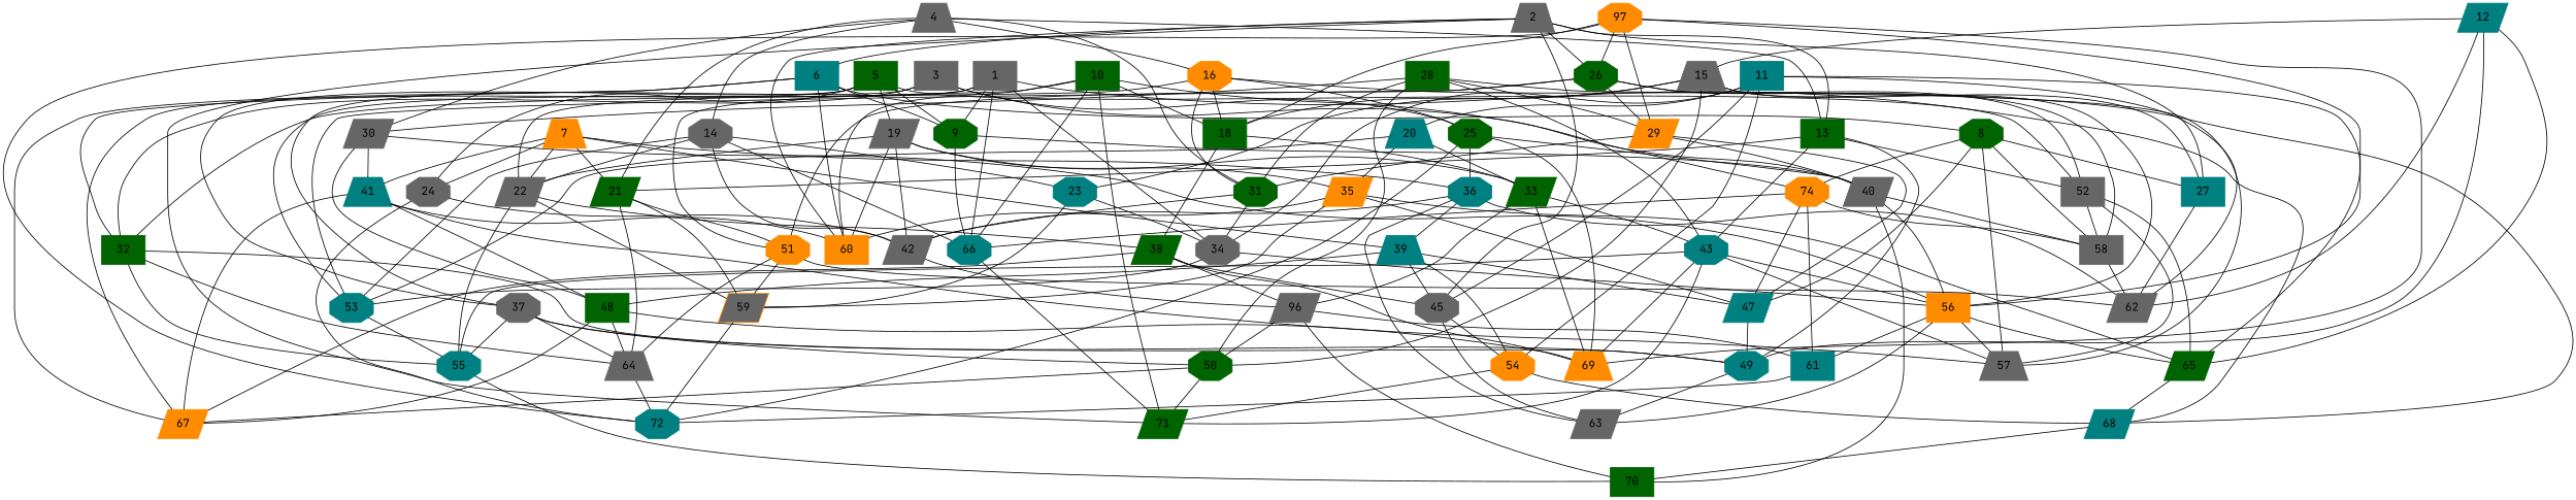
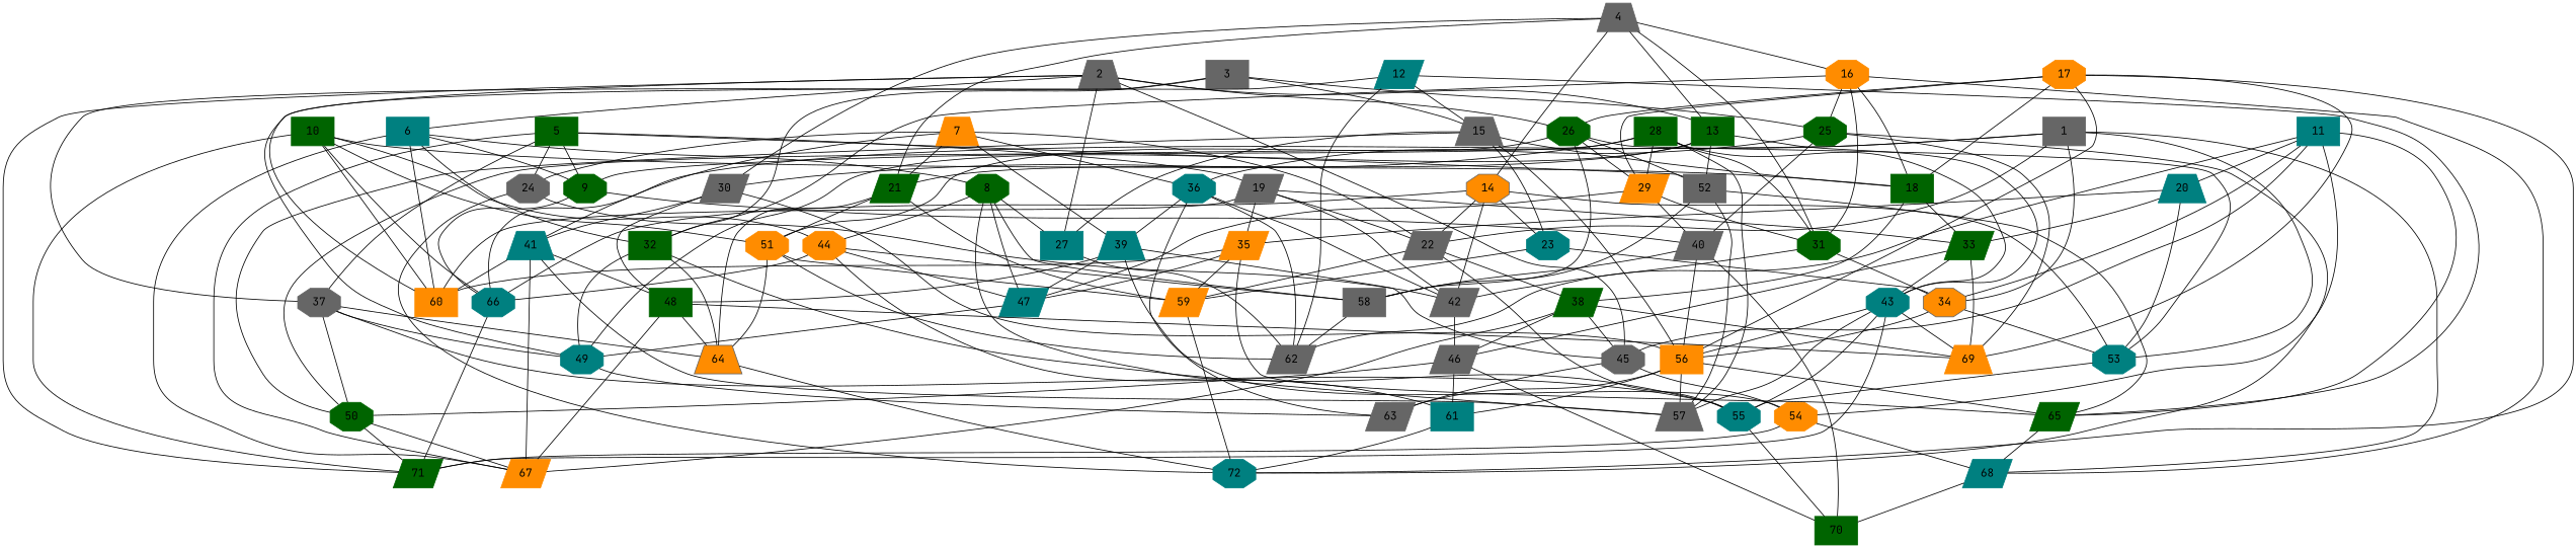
  graph {
    fontname="JetBrains Mono"
    node [color=gray40 fontname="JetBrains Mono" shape=octagon style=filled]
    edge [fontname="JetBrains Mono" weight=1.0]
    1 [shape=box]
    9 [color=darkgreen]
    22 [shape=parallelogram]
-   34
+   34 [fillcolor=darkorange]
    53 [color=teal]
    66 [color=teal]
    68 [color=teal shape=parallelogram]
    40 [shape=parallelogram]
    38 [color=darkgreen shape=parallelogram]
-   59 [color=darkorange shape=parallelogram fillcolor=gray40]
+   59 [color=darkorange shape=parallelogram]
    55 [color=teal]
    56 [color=darkorange shape=box]
    71 [color=darkgreen shape=parallelogram]
    70 [color=darkgreen shape=box]
    2 [shape=trapezium]
    6 [color=teal shape=box]
    13 [color=darkgreen shape=box]
    26 [color=darkgreen]
    27 [color=teal shape=box]
    45
    60 [color=darkorange shape=box]
    32 [color=darkgreen shape=box]
    67 [color=darkorange shape=parallelogram]
    8 [color=darkgreen]
    21 [color=darkgreen shape=parallelogram]
    52 [shape=box]
    49 [color=teal]
    43 [color=teal]
    58 [shape=box]
    51 [color=darkorange]
    29 [color=darkorange shape=parallelogram]
    62 [shape=parallelogram]
    54 [color=darkorange]
    63 [shape=parallelogram]
    3 [shape=box]
    25 [color=darkgreen]
    37
    36 [color=teal]
    69 [color=darkorange shape=trapezium]
    72 [color=teal]
-   64 [shape=trapezium]
+   64 [shape=trapezium fillcolor=darkorange]
    50 [color=darkgreen]
    4 [shape=trapezium]
-   14
+   14 [fillcolor=darkorange]
    16 [color=darkorange]
    30 [shape=parallelogram]
    31 [color=darkgreen]
    23 [color=teal]
    42 [shape=parallelogram]
    18 [color=darkgreen shape=box]
    41 [color=teal shape=trapezium]
    48 [color=darkgreen shape=box]
    5 [color=darkgreen shape=box]
    19 [shape=parallelogram]
    24
    33 [color=darkgreen shape=parallelogram]
    35 [color=darkorange shape=parallelogram]
    57 [shape=trapezium]
    65 [color=darkgreen shape=parallelogram]
-   44 [color=darkorange label=74]
+   44 [color=darkorange]
    47 [color=teal shape=parallelogram]
    7 [color=darkorange shape=trapezium]
    39 [color=teal shape=trapezium]
    61 [color=teal shape=box]
    10 [color=darkgreen shape=box]
    11 [color=teal shape=box]
    20 [color=teal shape=trapezium]
    12 [color=teal shape=parallelogram]
    15 [shape=trapezium]
-   46 [shape=parallelogram label=96]
-   17 [color=darkorange label=97]
+   46 [shape=parallelogram]
+   17 [color=darkorange]
    28 [color=darkgreen shape=box]
    1 -- 9
    1 -- 22
    1 -- 34
    1 -- 53
    1 -- 66
    1 -- 68
    9 -- 66
    9 -- 40 [weight=2.0]
    22 -- 38
    22 -- 59
    22 -- 55
    34 -- 53
    34 -- 56
    53 -- 55
    66 -- 71
    68 -- 70
    40 -- 56
    40 -- 70
    40 -- 58
    38 -- 45
    38 -- 67
    38 -- 69
    38 -- 46
    59 -- 72
    55 -- 70
    56 -- 63
    56 -- 57
    56 -- 65
    56 -- 61
    2 -- 71
    2 -- 6
    2 -- 13
    2 -- 26 [weight=2.0]
    2 -- 27
    2 -- 45
    2 -- 60
    6 -- 9
    6 -- 60
    6 -- 32
    6 -- 67
    6 -- 8
    13 -- 21
    13 -- 52
    13 -- 49
    13 -- 43
    26 -- 53
    26 -- 52
    26 -- 58
    26 -- 51
    26 -- 29
    27 -- 62
    45 -- 54
    45 -- 63
    32 -- 55
    32 -- 49
    32 -- 64
    8 -- 27
    8 -- 58
    8 -- 57
    8 -- 44
    8 -- 47
    21 -- 59
    21 -- 51
    21 -- 64
    52 -- 58
    52 -- 57
    52 -- 65
    49 -- 63
    43 -- 55
    43 -- 56
    43 -- 71
    43 -- 69
    43 -- 57
    58 -- 62
    51 -- 59
    51 -- 62
    51 -- 64
    29 -- 40
    29 -- 31
    29 -- 47
    54 -- 68 [weight=2.0]
    54 -- 71
-   3 -- 40
+   3 -- 15
    3 -- 32
    3 -- 25
    3 -- 37
    25 -- 40
    25 -- 36
    25 -- 69
    25 -- 72
    37 -- 55
    37 -- 49
    37 -- 64
    37 -- 50
    36 -- 62
    36 -- 63
    36 -- 42
    36 -- 39
    64 -- 72
    50 -- 71
    50 -- 67
    4 -- 13
    4 -- 21
    4 -- 14
    4 -- 16
    4 -- 30
    4 -- 31
    14 -- 22
    14 -- 53
    14 -- 66
    14 -- 23
    14 -- 42
    16 -- 68
    16 -- 32
    16 -- 25
    16 -- 31
    16 -- 18
    30 -- 56
    30 -- 41
    30 -- 48
    31 -- 34
    31 -- 42
    23 -- 34
    23 -- 59
    42 -- 46
    18 -- 38
    18 -- 33
    41 -- 60
    41 -- 67
    41 -- 48
    41 -- 57
    48 -- 67
    48 -- 69
    48 -- 64
    5 -- 9
    5 -- 67
    5 -- 52
    5 -- 37
    5 -- 19
    5 -- 24
    19 -- 22
    19 -- 60
    19 -- 42
    19 -- 33
    19 -- 35
    24 -- 72
    24 -- 42
    33 -- 43
    33 -- 69
    33 -- 46
    35 -- 59
    35 -- 60
    35 -- 65
    35 -- 47
    65 -- 68
    44 -- 66
    44 -- 58
    44 -- 47
    44 -- 61
    47 -- 49
    7 -- 22
    7 -- 21
    7 -- 36
    7 -- 41
    7 -- 24
    7 -- 39
    39 -- 45
    39 -- 54
    39 -- 48
    39 -- 47
    61 -- 72
    10 -- 66
    10 -- 71
    10 -- 60
    10 -- 51
    10 -- 18
    10 -- 44
    11 -- 34
    11 -- 45
    11 -- 62
    11 -- 54
    11 -- 65
    11 -- 20
    20 -- 53
    20 -- 33
    20 -- 35
    12 -- 49
    12 -- 62
    12 -- 65
    12 -- 15
    15 -- 56
    15 -- 27
    15 -- 50
    15 -- 23
    15 -- 18
    46 -- 70
    46 -- 50
    46 -- 61
    17 -- 56
    17 -- 26
    17 -- 29
    17 -- 69
    17 -- 72
    17 -- 18
    28 -- 43
    28 -- 29
    28 -- 50
    28 -- 30
    28 -- 31
    28 -- 57
  }
